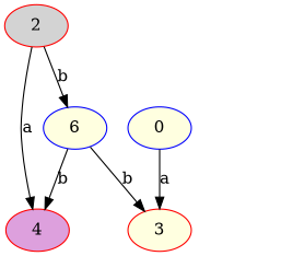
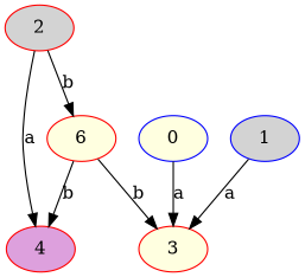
  strict digraph {
    node [color=red fillcolor=lightyellow style=filled]
    2 [fillcolor=lightgrey]
    4 [fillcolor=plum]
-   6 [color=blue]
+   6
    3
    0 [color=blue]
+   1 [color=blue fillcolor=lightgrey]
    2 -> 4 [label=a]
    2 -> 6 [label=b]
    6 -> 4 [label=b]
    6 -> 3 [label=b]
    0 -> 3 [label=a]
+   1 -> 3 [label=a]
  }
